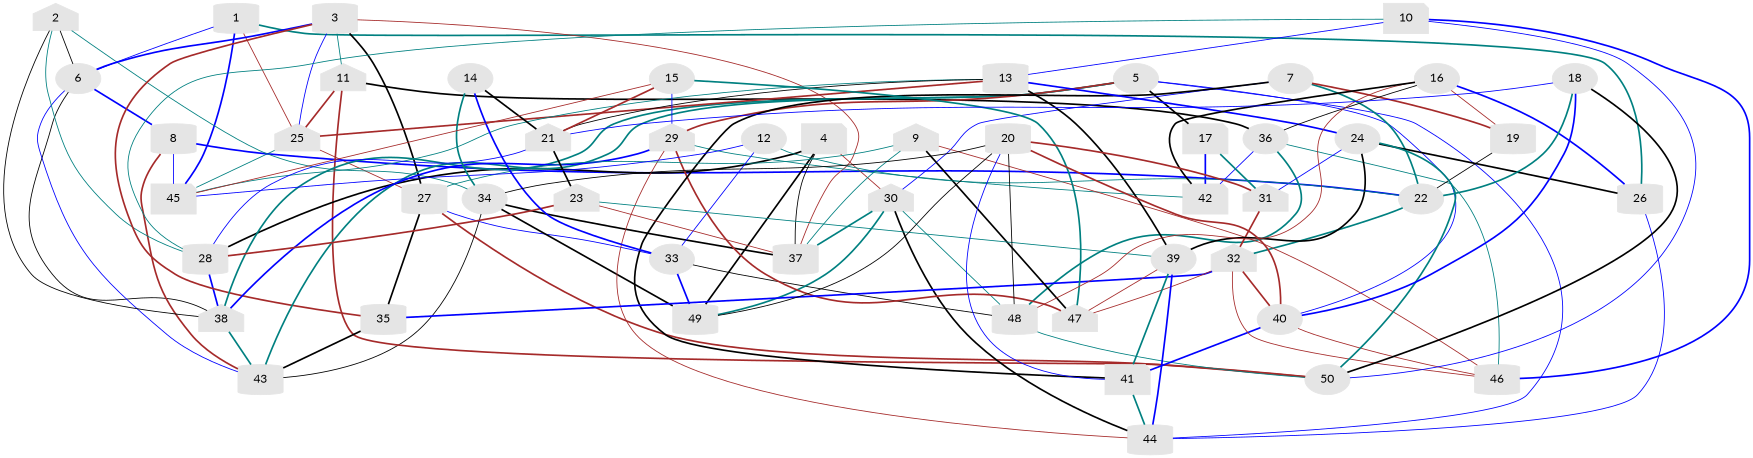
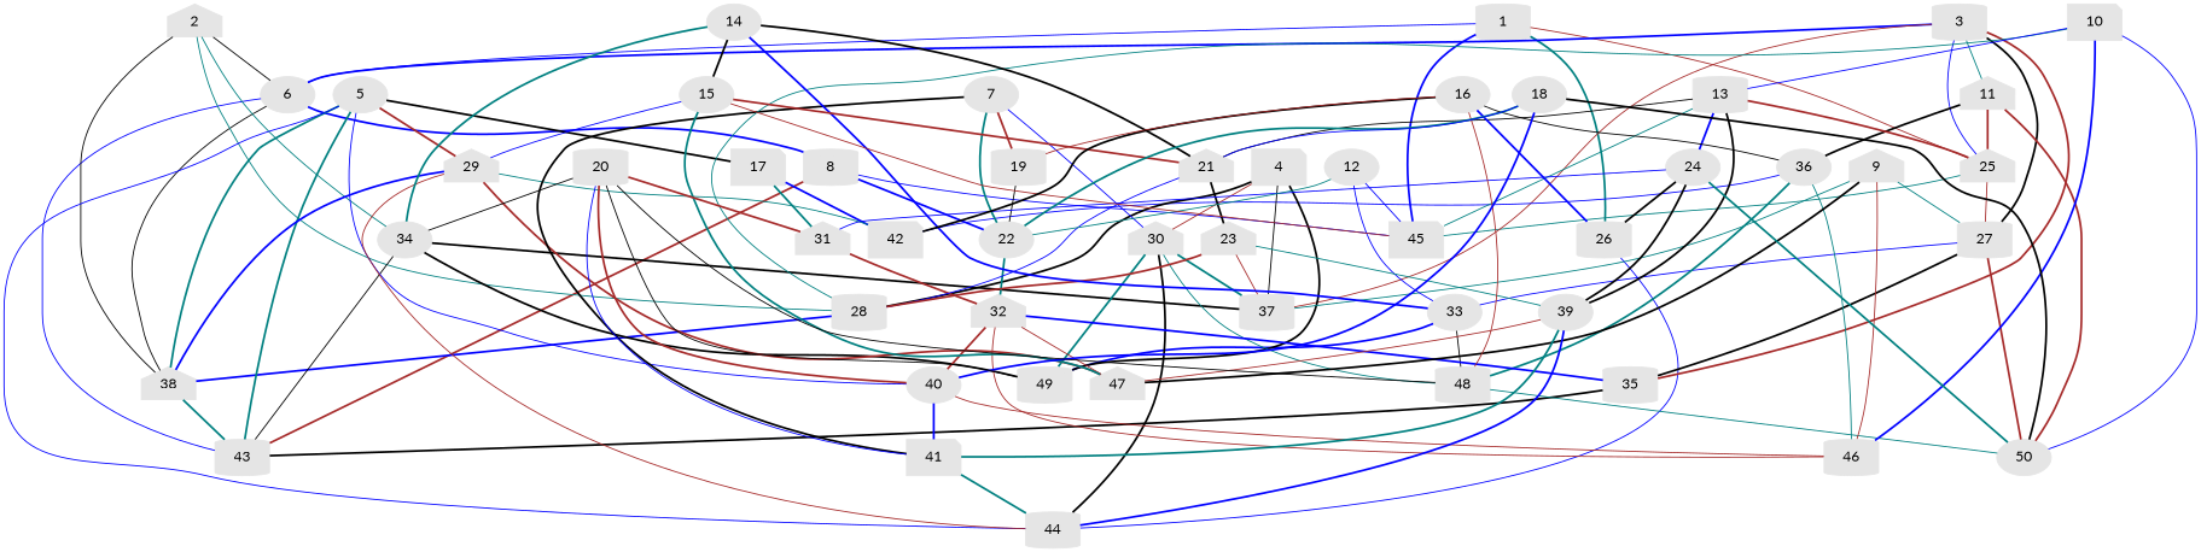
  graph {
    fontname=Lato
    node [color=gray90 fontname=Lato shape=ellipse style=filled]
    edge [color=blue fontname=Lato style=bold weight=1.0]
    6
    1 [shape=cylinder]
    25 [shape=house]
    26 [shape=cylinder]
    45 [shape=note]
    38 [shape=house]
    43 [shape=cylinder]
    8 [shape=cylinder]
    27 [shape=cylinder]
    44 [shape=cylinder]
    2 [shape=house]
    28 [shape=cylinder]
    34
    37 [shape=cylinder]
    49 [shape=cylinder]
    3 [shape=cylinder]
    11 [shape=house]
    35 [shape=cylinder]
    50
    36
    33
    4 [shape=note]
    30 [shape=house]
    48 [shape=cylinder]
    5
    17 [shape=note]
    29 [shape=house]
    40
    42 [shape=note]
    31 [shape=house]
    47 [shape=house]
    41 [shape=note]
    46 [shape=cylinder]
    22
    7
    19 [shape=cylinder]
    32 [shape=house]
    9 [shape=house]
    10 [shape=note]
    13 [shape=cylinder]
    21 [shape=house]
    24
    39
    12
    23 [shape=house]
    14
    15
    16
    18
    20 [shape=cylinder]
    6 -- 38 [color=black style=solid]
    6 -- 43 [style=solid]
    6 -- 8
    1 -- 6 [style=solid]
    1 -- 25 [color=brown style=solid]
    1 -- 26 [color=teal]
    1 -- 45
    25 -- 45 [color=teal style=solid]
    25 -- 27 [color=brown style=solid]
    26 -- 44 [style=solid]
    38 -- 43 [color=teal]
    8 -- 45 [style=solid]
    8 -- 43 [color=brown]
    8 -- 22
    27 -- 35 [color=black]
    27 -- 50 [color=brown]
    27 -- 33 [style=solid]
    2 -- 6 [color=black style=solid]
    2 -- 38 [color=black style=solid]
    2 -- 28 [color=teal style=solid]
    2 -- 34 [color=teal style=solid]
    28 -- 38
    34 -- 43 [color=black style=solid]
    34 -- 37 [color=black]
    34 -- 49 [color=black]
    3 -- 6
    3 -- 25 [style=solid]
    3 -- 27 [color=black]
    3 -- 37 [color=brown style=solid]
    3 -- 11 [color=teal style=solid]
    3 -- 35 [color=brown]
    11 -- 25 [color=brown]
    11 -- 50 [color=brown]
    11 -- 36 [color=black]
    35 -- 43 [color=black]
    36 -- 48 [color=teal]
    36 -- 42 [style=solid]
    36 -- 46 [color=teal style=solid weight=2.0]
    33 -- 49 [weight=2.0]
    33 -- 48 [color=black style=solid]
    4 -- 28 [color=black]
    4 -- 37 [color=black style=solid]
    4 -- 49 [color=black]
    4 -- 30 [color=brown style=solid]
    30 -- 44 [color=black]
    30 -- 37 [color=teal]
    30 -- 49 [color=teal]
    30 -- 48 [color=teal style=solid]
    48 -- 50 [color=teal style=solid]
    5 -- 38 [color=teal]
    5 -- 43 [color=teal]
    5 -- 44 [style=solid]
    5 -- 17 [color=black]
    5 -- 29 [color=brown]
    5 -- 40 [style=solid]
    17 -- 42
    17 -- 31 [color=teal weight=2.0]
    29 -- 38
    29 -- 44 [color=brown style=solid]
    29 -- 42 [color=teal style=solid]
    29 -- 47 [color=brown]
    40 -- 41
    40 -- 46 [color=brown style=solid]
    31 -- 32 [color=brown]
    41 -- 44 [color=teal]
    22 -- 32 [color=teal]
    7 -- 30 [style=solid]
    7 -- 41 [color=black]
    7 -- 22 [color=teal]
    7 -- 19 [color=brown]
    19 -- 22 [color=black style=solid]
    32 -- 35
    32 -- 40 [color=brown]
    32 -- 47 [color=brown style=solid]
    32 -- 46 [color=brown style=solid]
    9 -- 27 [color=teal style=solid]
    9 -- 37 [color=teal style=solid]
    9 -- 47 [color=black]
    9 -- 46 [color=brown style=solid]
    10 -- 28 [color=teal style=solid]
    10 -- 50 [style=solid]
    10 -- 46
    10 -- 13 [style=solid]
    13 -- 25 [color=brown]
    13 -- 45 [color=teal style=solid]
    13 -- 21 [color=black style=solid]
    13 -- 24
    13 -- 39 [color=black]
    21 -- 28 [style=solid]
    21 -- 23 [color=black]
    24 -- 26 [color=black]
    24 -- 50 [color=teal]
    24 -- 31 [style=solid weight=2.0]
    24 -- 39 [color=black]
    39 -- 44
    39 -- 47 [color=brown style=solid]
    39 -- 41 [color=teal]
    12 -- 45 [style=solid]
    12 -- 33 [style=solid]
    12 -- 22 [color=teal style=solid]
    23 -- 28 [color=brown]
    23 -- 37 [color=brown style=solid]
    23 -- 39 [color=teal style=solid]
    14 -- 34 [color=teal]
    14 -- 33
    14 -- 21 [color=black]
+   14 -- 15 [color=black]
    15 -- 45 [color=brown style=solid]
    15 -- 29 [style=solid]
    15 -- 47 [color=teal weight=2.0]
    15 -- 21 [color=brown]
    16 -- 26
    16 -- 36 [color=black style=solid]
    16 -- 48 [color=brown style=solid]
    16 -- 42 [color=black]
    16 -- 19 [color=brown style=solid weight=2.0]
    18 -- 50 [color=black]
    18 -- 40
    18 -- 22 [color=teal]
    18 -- 21 [style=solid]
    20 -- 34 [color=black style=solid]
    20 -- 49 [color=black style=solid]
    20 -- 48 [color=black style=solid]
    20 -- 40 [color=brown]
    20 -- 31 [color=brown]
    20 -- 41 [style=solid]
  }
